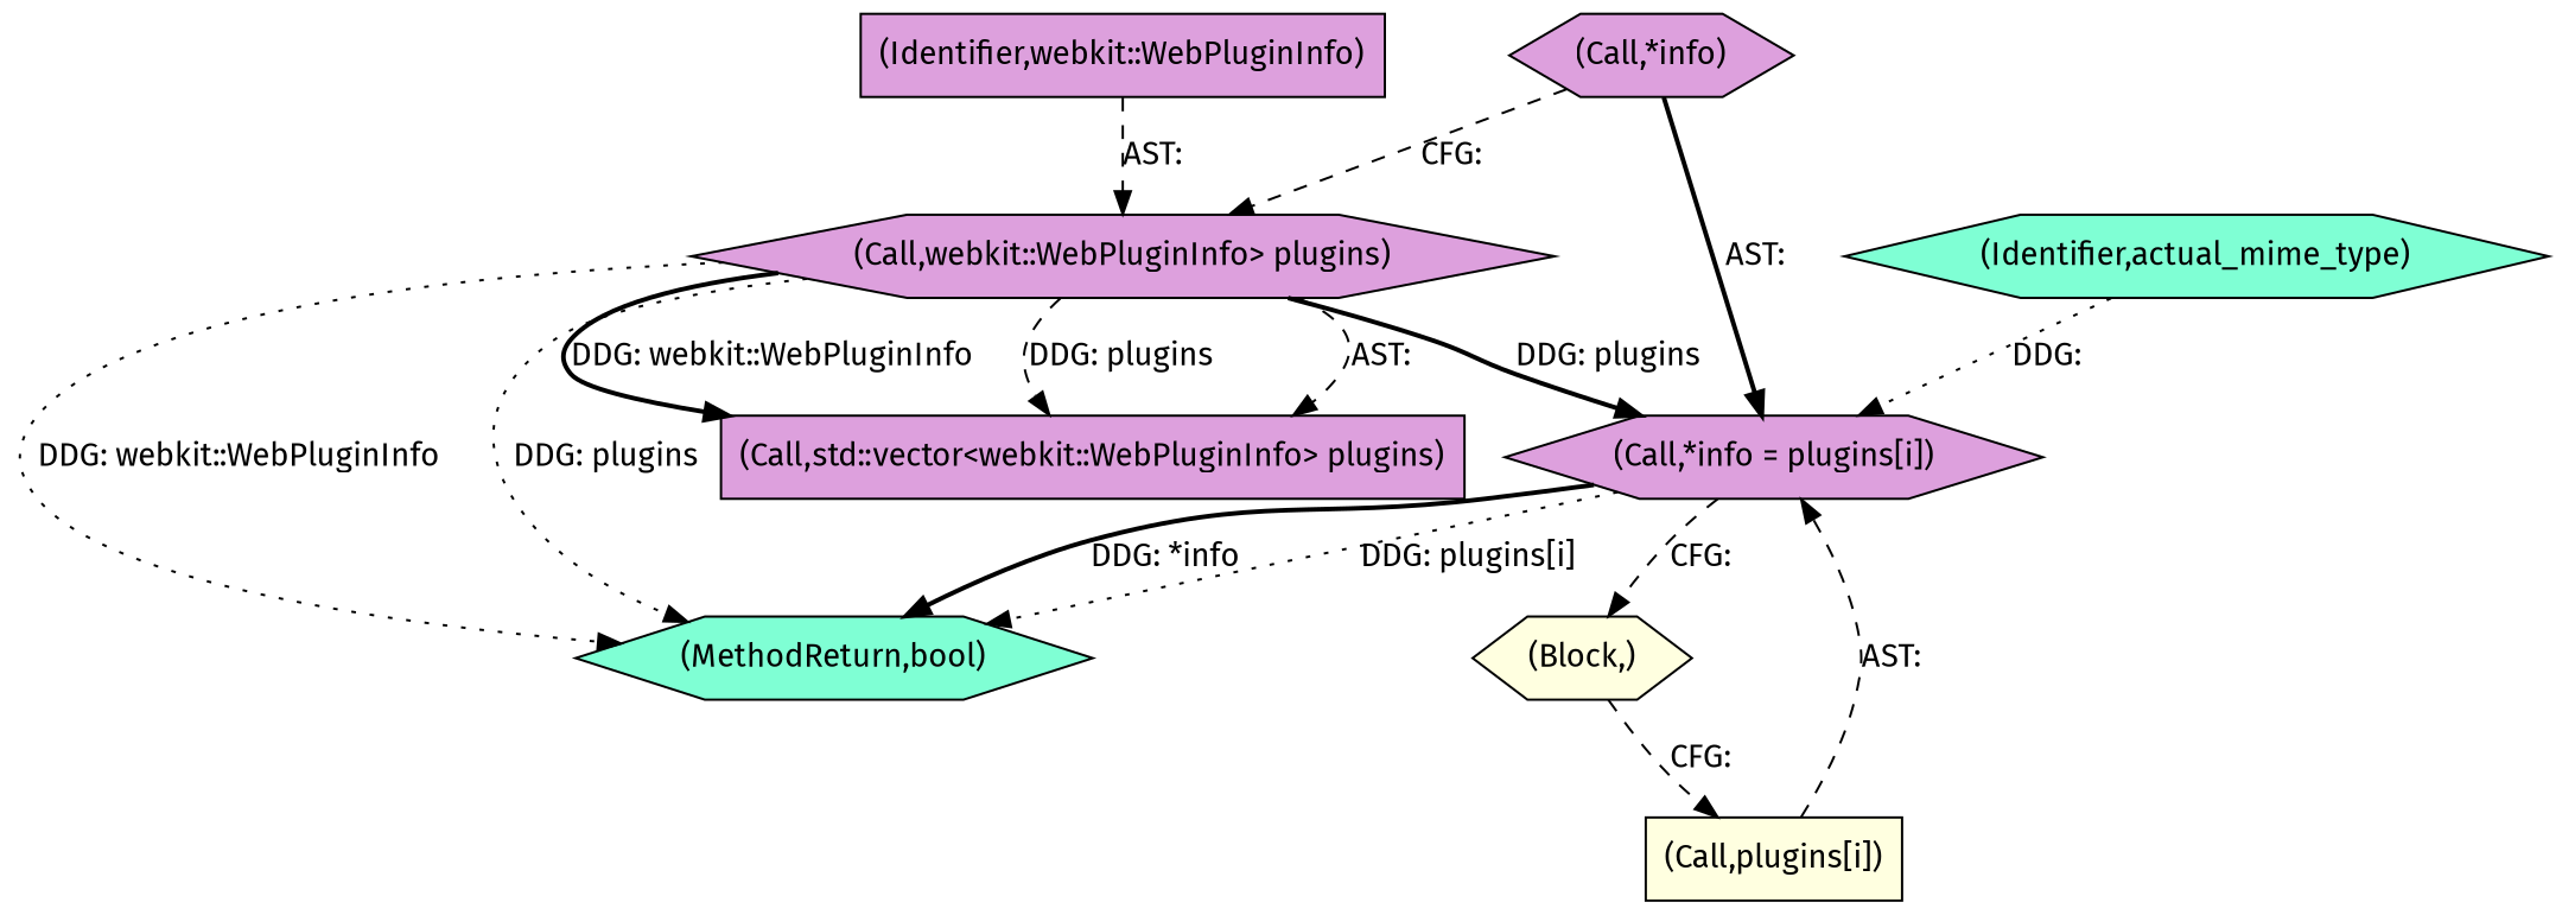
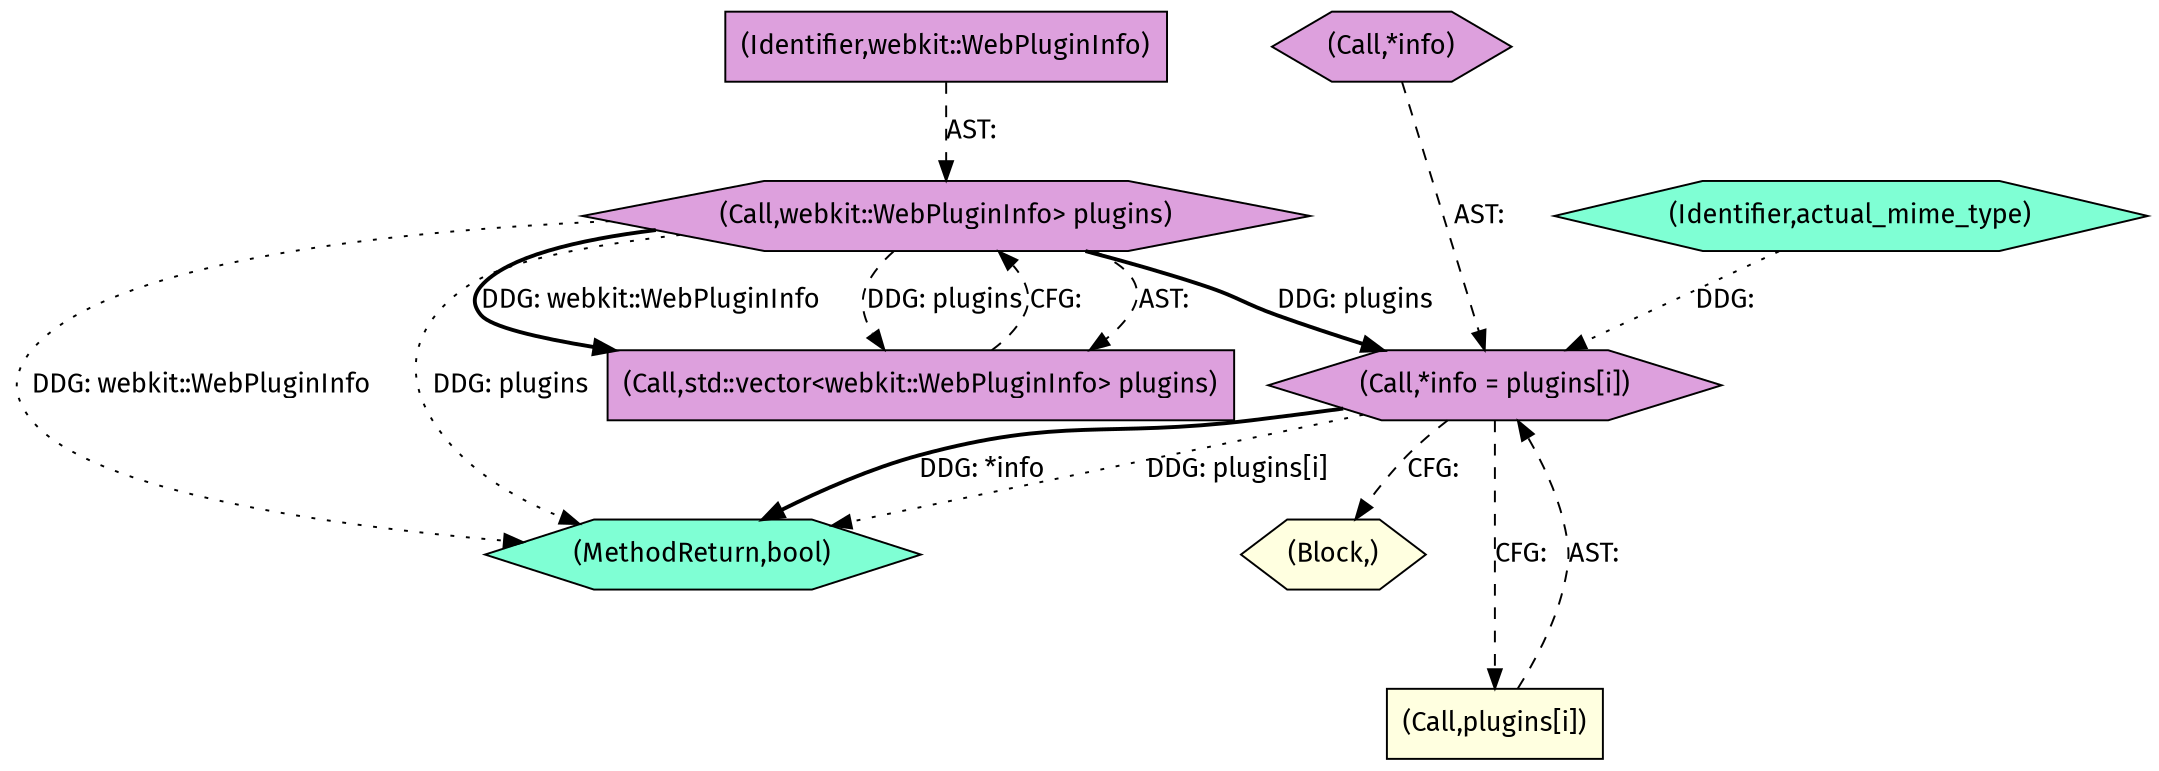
  digraph {
    fontname="Fira Sans"
    node [fillcolor=plum fontname="Fira Sans" shape=hexagon style=filled]
    edge [fontname="Fira Sans" style=dashed]
    n1 [label="(Call,*info = plugins[i])"]
    n2 [fillcolor=aquamarine label="(MethodReturn,bool)"]
    n3 [fillcolor=lightyellow label="(Block,)"]
    n4 [fillcolor=lightyellow label="(Call,plugins[i])" shape=box]
    n5 [label="(Call,webkit::WebPluginInfo> plugins)"]
    n6 [label="(Call,std::vector<webkit::WebPluginInfo> plugins)" shape=box]
    n7 [label="(Call,*info)"]
    n8 [fillcolor=aquamarine label="(Identifier,actual_mime_type)"]
    n9 [label="(Identifier,webkit::WebPluginInfo)" shape=box]
    n1 -> n2 [label="DDG: plugins[i]" style=dotted]
    n1 -> n2 [label="DDG: *info" style=bold]
    n1 -> n3 [label="CFG: "]
-   n3 -> n4 [label="CFG: "]
+   n1 -> n4 [label="CFG: "]
    n4 -> n1 [label="AST: "]
    n5 -> n1 [label="DDG: plugins" style=bold]
    n5 -> n2 [label="DDG: webkit::WebPluginInfo" style=dotted]
    n5 -> n2 [label="DDG: plugins" style=dotted]
    n5 -> n6 [label="AST: "]
    n5 -> n6 [label="DDG: webkit::WebPluginInfo" style=bold]
    n5 -> n6 [label="DDG: plugins"]
-   n7 -> n5 [label="CFG: "]
-   n7 -> n1 [label="AST: " style=bold]
+   n6 -> n5 [label="CFG: "]
+   n7 -> n1 [label="AST: "]
    n8 -> n1 [label="DDG: " style=dotted]
    n9 -> n5 [label="AST: "]
  }
